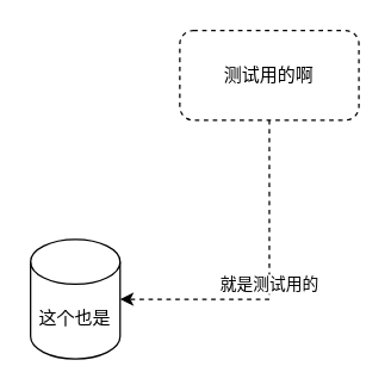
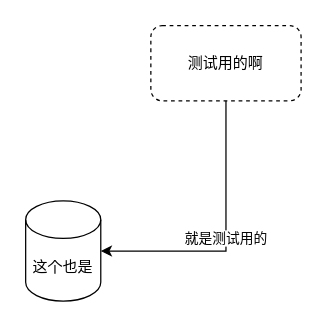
  <mxCell id="0" />
  <mxCell id="1" parent="0" />
- <mxCell id="2" value="就是测试用的" style="edgeStyle=orthogonalEdgeStyle;rounded=0;orthogonalLoop=1;jettySize=auto;html=1;exitX=0.5;exitY=1;exitDx=0;exitDy=0;entryX=1;entryY=0.5;entryDx=0;entryDy=0;entryPerimeter=0;dashed=1;" edge="1" parent="1" source="3" target="4"><mxGeometry relative="1" as="geometry" /></mxCell>
+ <mxCell id="2" value="就是测试用的" style="edgeStyle=orthogonalEdgeStyle;rounded=0;orthogonalLoop=1;jettySize=auto;html=1;exitX=0.5;exitY=1;exitDx=0;exitDy=0;entryX=1;entryY=0.5;entryDx=0;entryDy=0;entryPerimeter=0;" edge="1" parent="1" source="3" target="4"><mxGeometry relative="1" as="geometry" /></mxCell>
  <mxCell id="3" value="测试用的啊" style="rounded=1;whiteSpace=wrap;html=1;dashed=1;" vertex="1" parent="1"><mxGeometry x="120" y="20" width="120" height="60" as="geometry" /></mxCell>
  <mxCell id="4" value="这个也是" style="shape=cylinder3;whiteSpace=wrap;html=1;boundedLbl=1;backgroundOutline=1;size=15;" vertex="1" parent="1"><mxGeometry x="20" y="160" width="60" height="80" as="geometry" /></mxCell>
